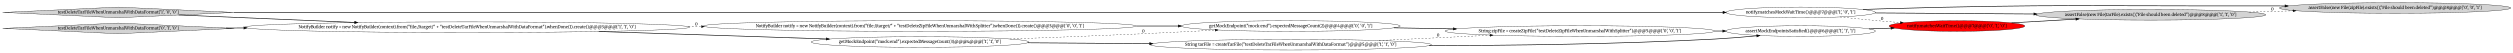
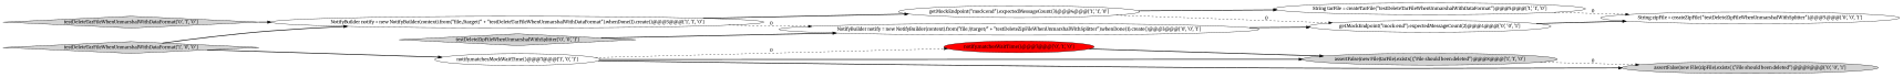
  digraph {
    fontname=Merriweather
    rankdir=LR
    node [fillcolor=white fontname=Merriweather shape=ellipse style=filled]
    edge [fontname=Merriweather style=bold]
    n1 [fillcolor=lightgray label="assertFalse(new File(zipFile).exists(),\"File should been deleted\")@@@8@@@['0', '0', '1']"]
    n2 [label="notify.matchesMockWaitTime()@@@7@@@['1', '0', '1']"]
    n3 [fillcolor=red label="notify.matchesWaitTime()@@@7@@@['0', '1', '0']"]
    n4 [fillcolor=lightgray label="assertFalse(new File(tarFile).exists(),\"File should been deleted\")@@@8@@@['1', '1', '0']"]
-   n5 [label="assertMockEndpointsSatisfied()@@@6@@@['1', '1', '1']"]
    n6 [label="String tarFile = createTarFile(\"testDeleteTarFileWhenUnmarshalWithDataFormat\")@@@5@@@['1', '1', '0']"]
    n7 [label="String zipFile = createZipFile(\"testDeleteZipFileWhenUnmarshalWithSplitter\")@@@5@@@['0', '0', '1']"]
    n8 [label="getMockEndpoint(\"mock:end\").expectedMessageCount(2)@@@4@@@['0', '0', '1']"]
+   n9 [fillcolor=lightgray label="testDeleteZipFileWhenUnmarshalWithSplitter['0', '0', '1']" shape=diamond]
    n10 [label="NotifyBuilder notify = new NotifyBuilder(context).from(\"file://target/\" + \"testDeleteZipFileWhenUnmarshalWithSplitter\").whenDone(1).create()@@@3@@@['0', '0', '1']"]
    n11 [label="getMockEndpoint(\"mock:end\").expectedMessageCount(3)@@@4@@@['1', '1', '0']"]
    n12 [fillcolor=lightgray label="testDeleteTarFileWhenUnmarshalWithDataFormat['1', '0', '0']" shape=diamond]
    n13 [label="NotifyBuilder notify = new NotifyBuilder(context).from(\"file://target/\" + \"testDeleteTarFileWhenUnmarshalWithDataFormat\").whenDone(1).create()@@@3@@@['1', '1', '0']"]
    n14 [fillcolor=lightgray label="testDeleteTarFileWhenUnmarshalWithDataFormat['0', '1', '0']" shape=diamond]
    n2 -> n1
    n2 -> n3 [label=0 style=dashed]
    n2 -> n4
    n3 -> n4
    n4 -> n1 [label=0 style=dashed]
-   n5 -> n3
-   n6 -> n5
    n6 -> n7 [label=0 style=dashed]
-   n7 -> n5
    n8 -> n7
+   n9 -> n10
    n10 -> n8
    n11 -> n6
    n11 -> n8 [label=0 style=dashed]
    n12 -> n2
    n12 -> n13
    n13 -> n10 [label=0 style=dashed]
    n13 -> n11
    n14 -> n13
  }
